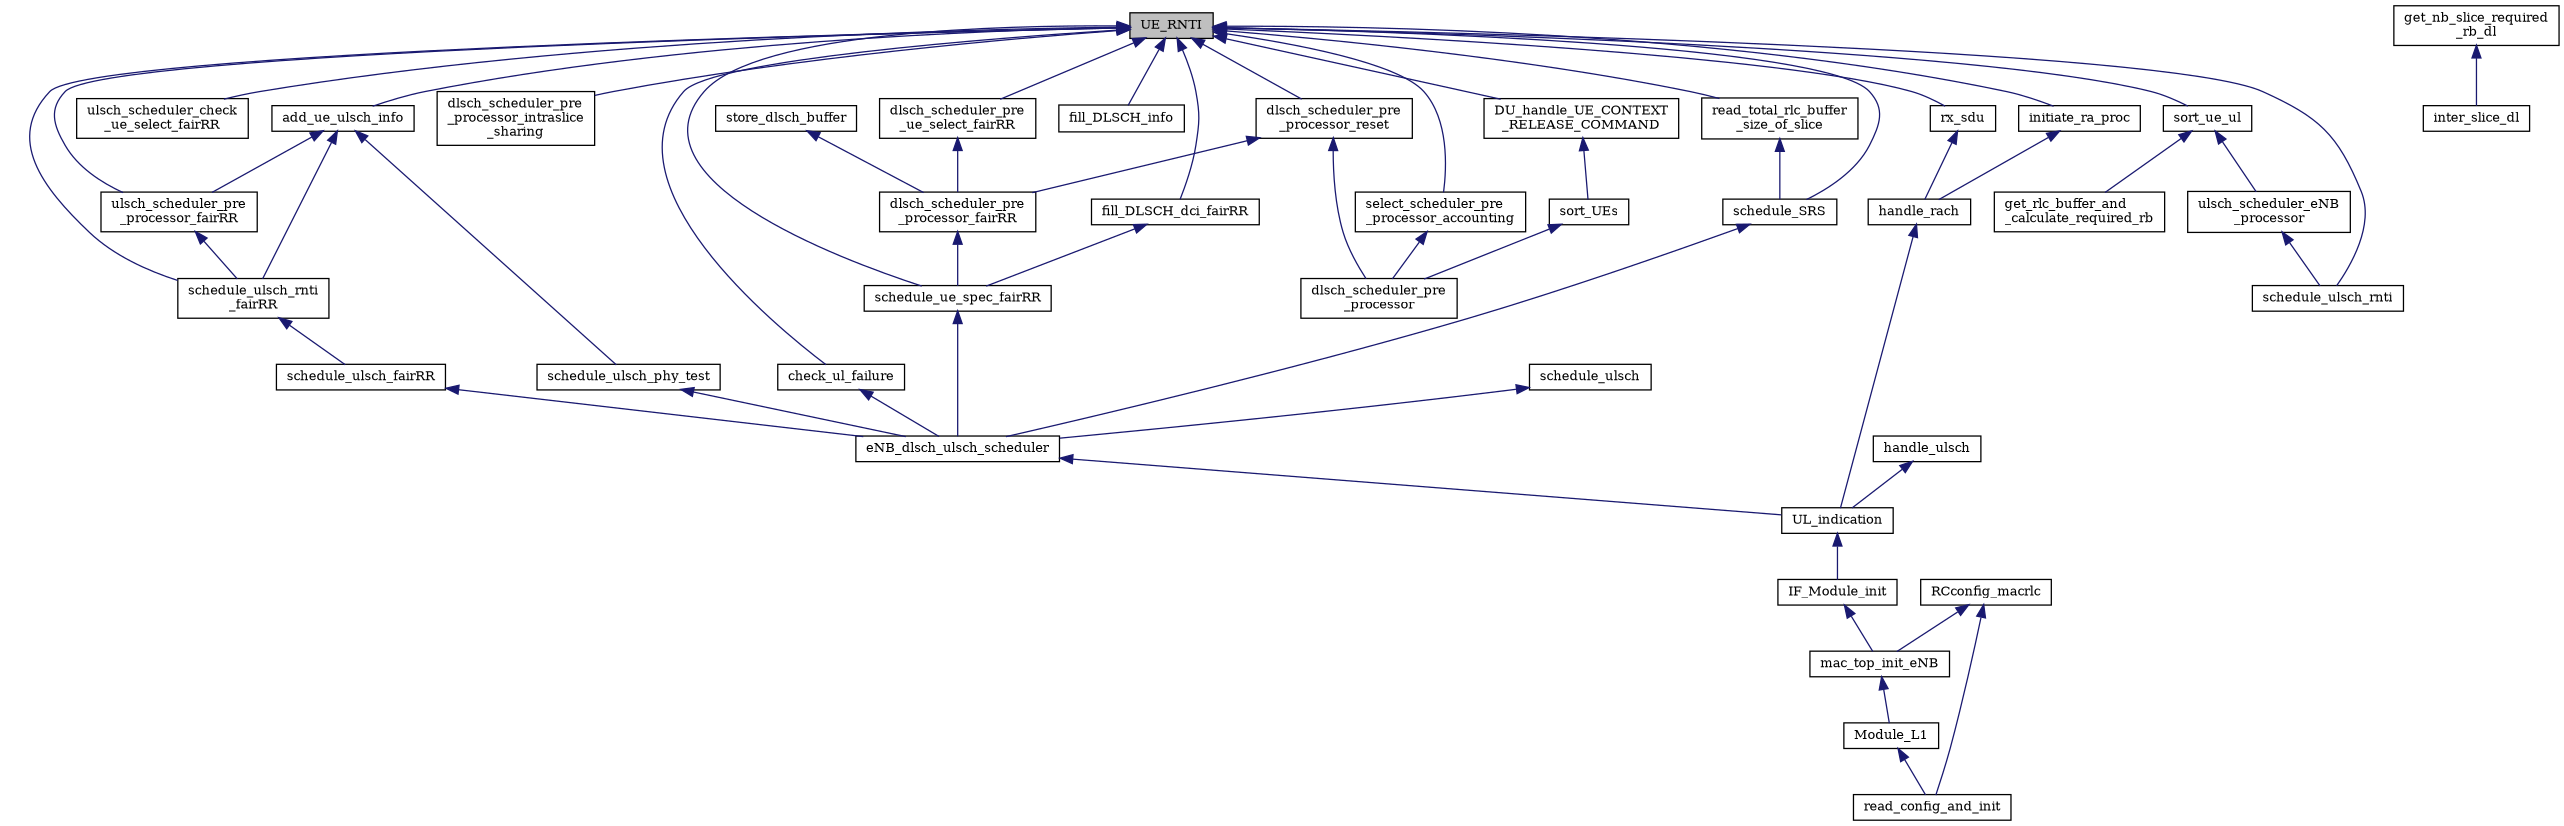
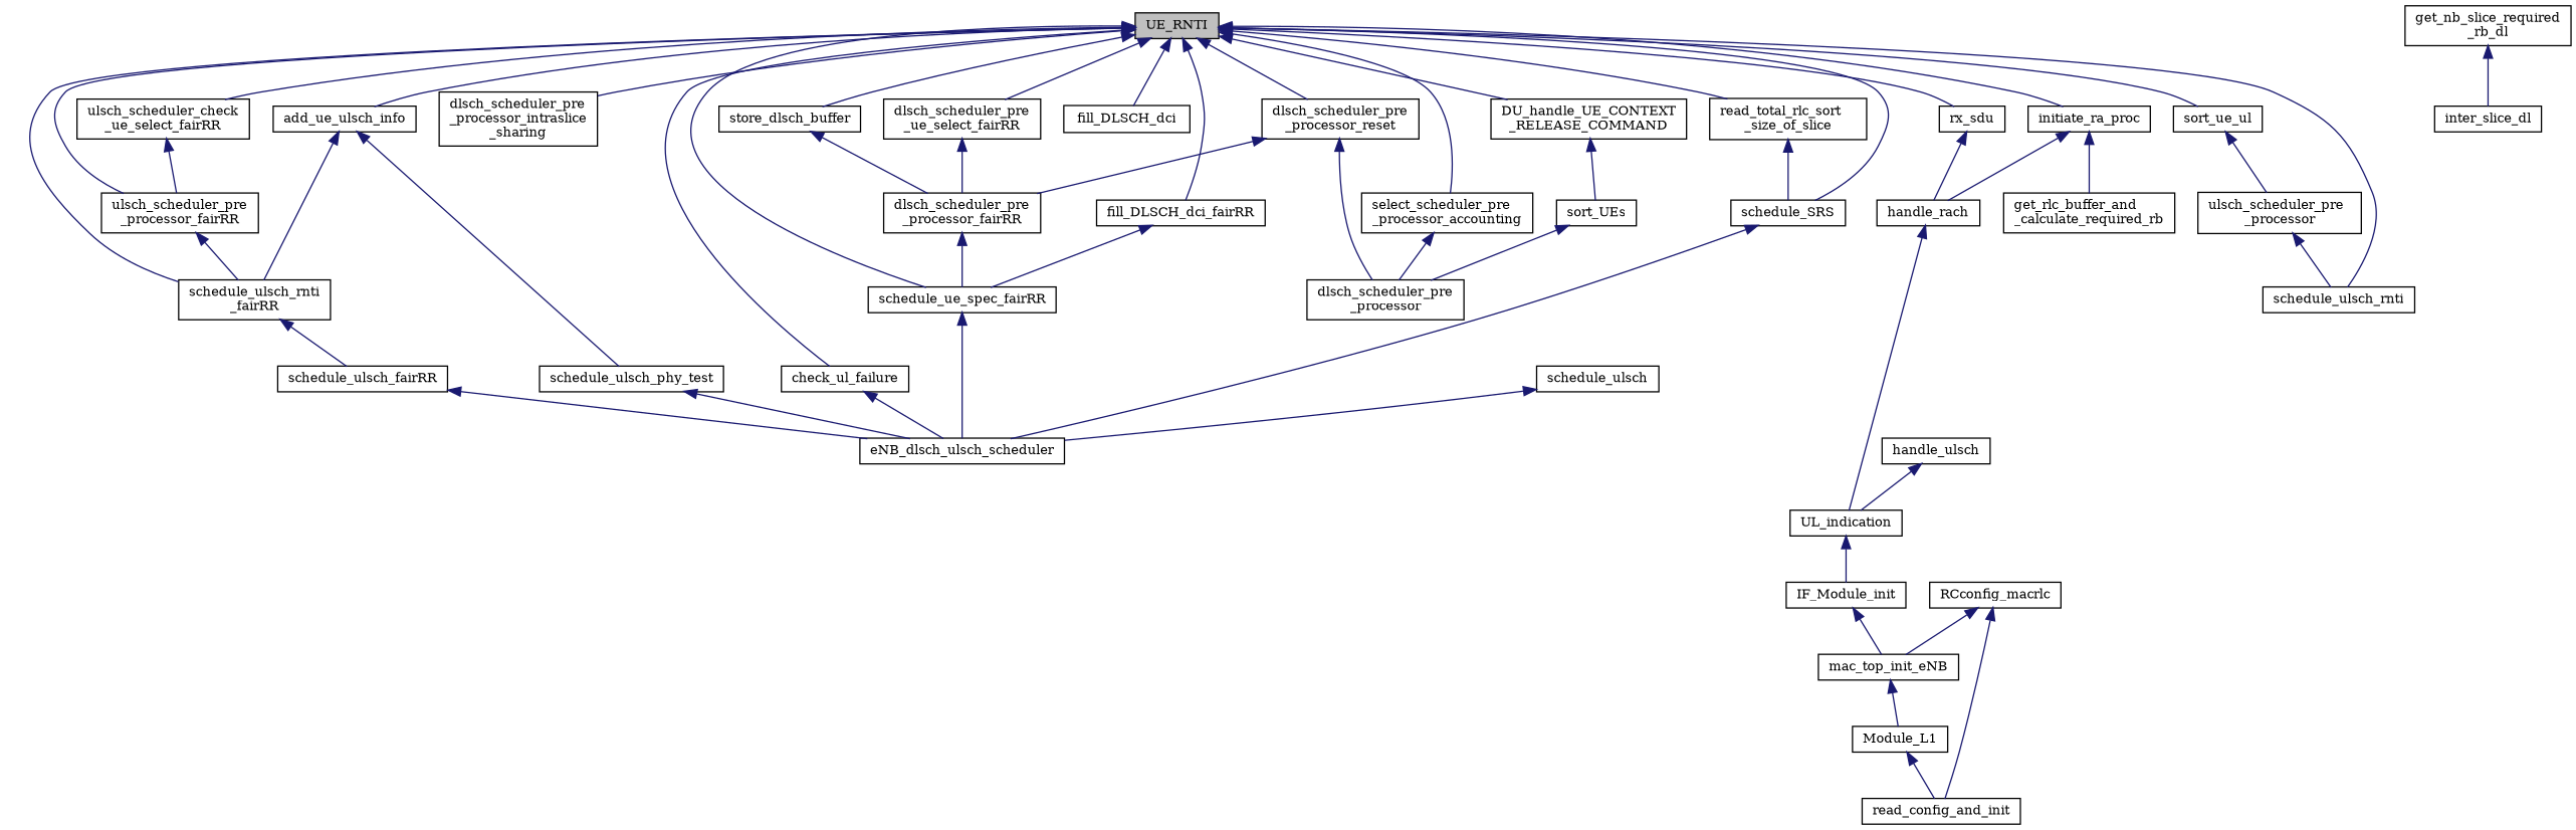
  digraph {
    fontname="DejaVu Serif"
    rankdir=TB
    node [color=black fillcolor=white fontname="DejaVu Serif" fontsize=10 shape=record style=filled]
    edge [color=midnightblue dir=back fontname="DejaVu Serif" fontsize=10 labelfontname=Helvetica labelfontsize=10 style=solid]
    n1 [fillcolor=grey75 fontcolor=black height=0.2 label=UE_RNTI width=0.4]
    n2 [height=0.2 label=add_ue_ulsch_info width=0.4]
    n3 [height=0.2 label="schedule_ulsch_rnti\l_fairRR" width=0.4]
    n4 [height=0.2 label=check_ul_failure width=0.4]
    n5 [height=0.2 label="select_scheduler_pre\l_processor_accounting" width=0.4]
    n6 [height=0.2 label="dlsch_scheduler_pre\l_processor_intraslice\l_sharing" width=0.4]
    n7 [height=0.2 label="dlsch_scheduler_pre\l_processor_reset" width=0.4]
    n8 [height=0.2 label=schedule_ue_spec_fairRR width=0.4]
    n9 [height=0.2 label="dlsch_scheduler_pre\l_ue_select_fairRR" width=0.4]
    n10 [height=0.2 label="DU_handle_UE_CONTEXT\l_RELEASE_COMMAND" width=0.4]
-   n11 [height=0.2 label=fill_DLSCH_info width=0.4]
+   n11 [height=0.2 label=fill_DLSCH_dci width=0.4]
    n12 [height=0.2 label=fill_DLSCH_dci_fairRR width=0.4]
    n13 [height=0.2 label=initiate_ra_proc width=0.4]
-   n14 [height=0.2 label="read_total_rlc_buffer\l_size_of_slice" width=0.4]
+   n14 [height=0.2 label="read_total_rlc_sort\l_size_of_slice" width=0.4]
    n15 [height=0.2 label=rx_sdu width=0.4]
    n16 [height=0.2 label=schedule_SRS width=0.4]
    n17 [height=0.2 label=schedule_ulsch_rnti width=0.4]
    n18 [height=0.2 label=sort_ue_ul width=0.4]
    n19 [height=0.2 label=store_dlsch_buffer width=0.4]
    n20 [height=0.2 label="ulsch_scheduler_pre\l_processor_fairRR" width=0.4]
    n21 [height=0.2 label="ulsch_scheduler_check\l_ue_select_fairRR" width=0.4]
    n22 [height=0.2 label=schedule_ulsch_phy_test width=0.4]
    n23 [height=0.2 label=eNB_dlsch_ulsch_scheduler width=0.4]
    n24 [height=0.2 label=UL_indication width=0.4]
    n25 [height=0.2 label=schedule_ulsch_fairRR width=0.4]
    n26 [height=0.2 label="dlsch_scheduler_pre\l_processor" width=0.4]
    n27 [height=0.2 label="dlsch_scheduler_pre\l_processor_fairRR" width=0.4]
    n28 [height=0.2 label=sort_UEs width=0.4]
    n29 [height=0.2 label=handle_rach width=0.4]
    n30 [height=0.2 label="get_rlc_buffer_and\l_calculate_required_rb" width=0.4]
-   n31 [height=0.2 label="ulsch_scheduler_eNB\l_processor" width=0.4]
+   n31 [height=0.2 label="ulsch_scheduler_pre\l_processor" width=0.4]
    n32 [height=0.2 label=IF_Module_init width=0.4]
    n33 [height=0.2 label=mac_top_init_eNB width=0.4]
    n34 [height=0.2 label=Module_L1 width=0.4]
    n35 [height=0.2 label=read_config_and_init width=0.4]
    n36 [height=0.2 label=RCconfig_macrlc width=0.4]
    n37 [height=0.2 label="get_nb_slice_required\l_rb_dl" width=0.4]
    n38 [height=0.2 label=inter_slice_dl width=0.4]
    n39 [height=0.2 label=handle_ulsch width=0.4]
    n40 [height=0.2 label=schedule_ulsch width=0.4]
    n1 -> n2
    n1 -> n3
    n1 -> n4
    n1 -> n5
    n1 -> n6
    n1 -> n7
    n1 -> n8
    n1 -> n9
    n1 -> n10
    n1 -> n11
    n1 -> n12
    n1 -> n13
    n1 -> n14
    n1 -> n15
    n1 -> n16
    n1 -> n17
    n1 -> n18
+   n1 -> n19
    n1 -> n20
    n1 -> n21
    n2 -> n3
    n2 -> n22
    n3 -> n25
    n4 -> n23
    n5 -> n26
    n7 -> n26
    n7 -> n27
    n8 -> n23
    n9 -> n27
    n10 -> n28
    n12 -> n8
    n13 -> n29
    n14 -> n16
    n15 -> n29
    n16 -> n23
-   n18 -> n30
+   n13 -> n30
    n18 -> n31
    n19 -> n27
    n20 -> n3
-   n2 -> n20
+   n21 -> n20
    n22 -> n23
-   n23 -> n24
    n24 -> n32
    n25 -> n23
    n27 -> n8
    n28 -> n26
    n29 -> n24
    n31 -> n17
    n32 -> n33
    n33 -> n34
    n34 -> n35
    n36 -> n33
    n36 -> n35
    n37 -> n38
    n39 -> n24
    n40 -> n23
  }
